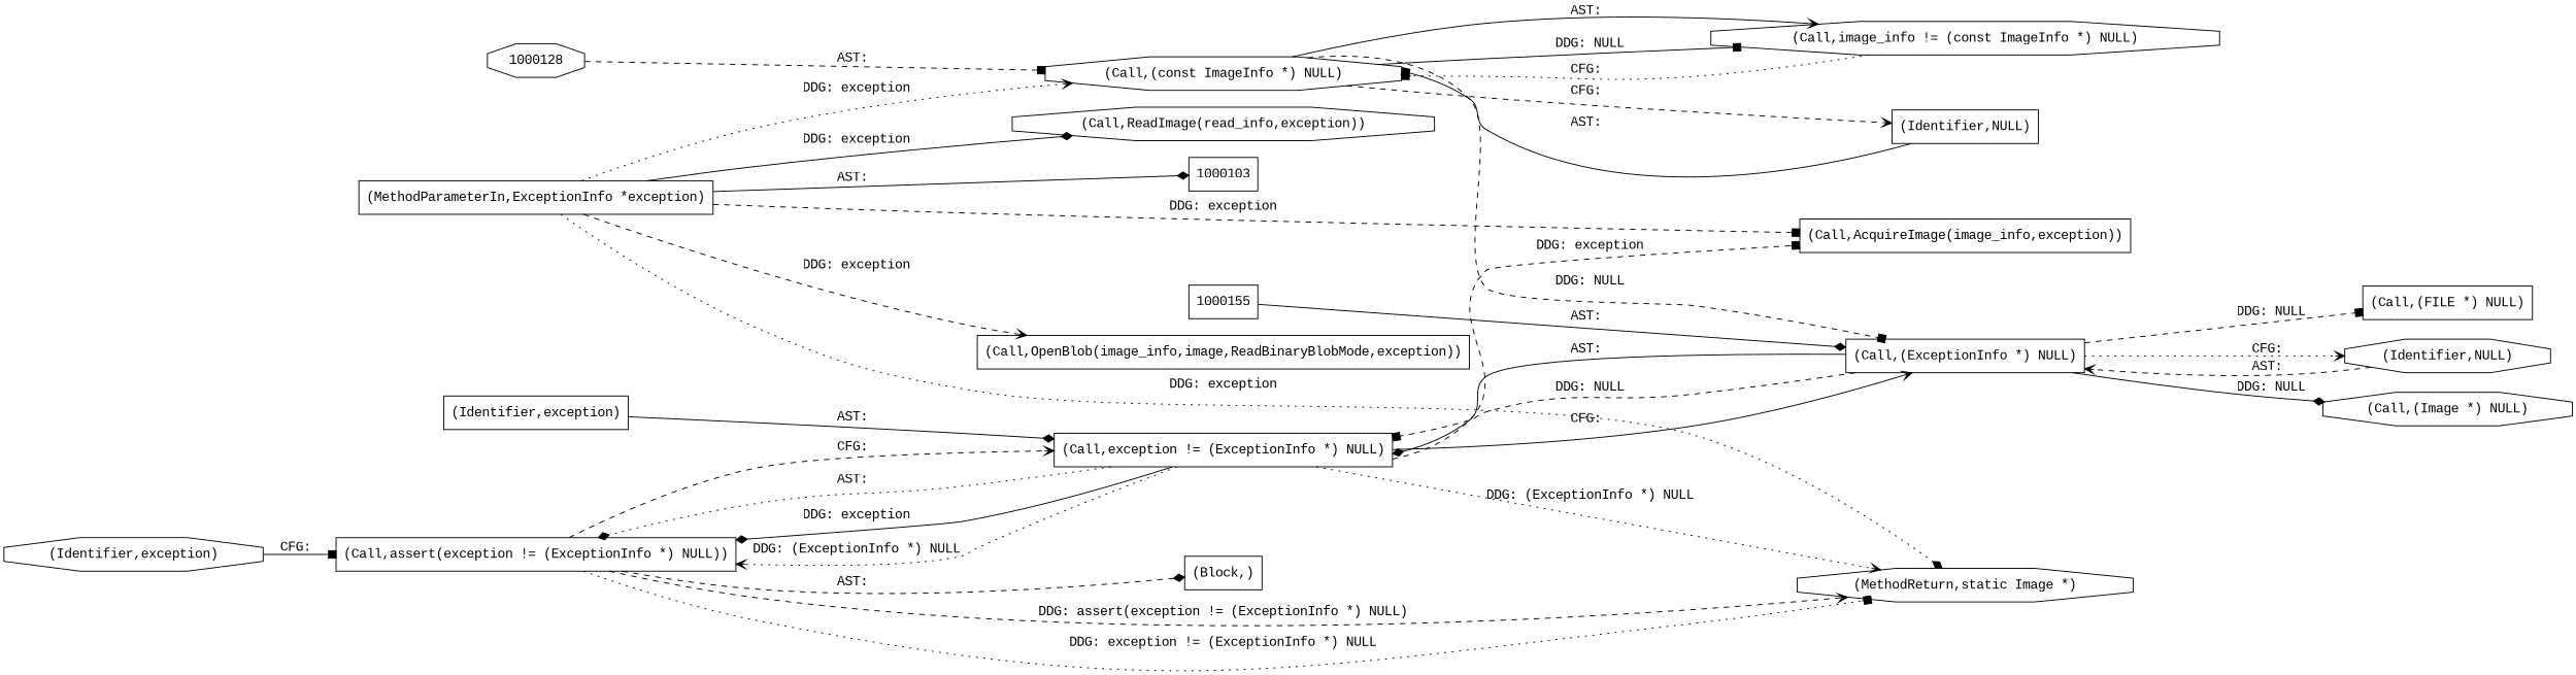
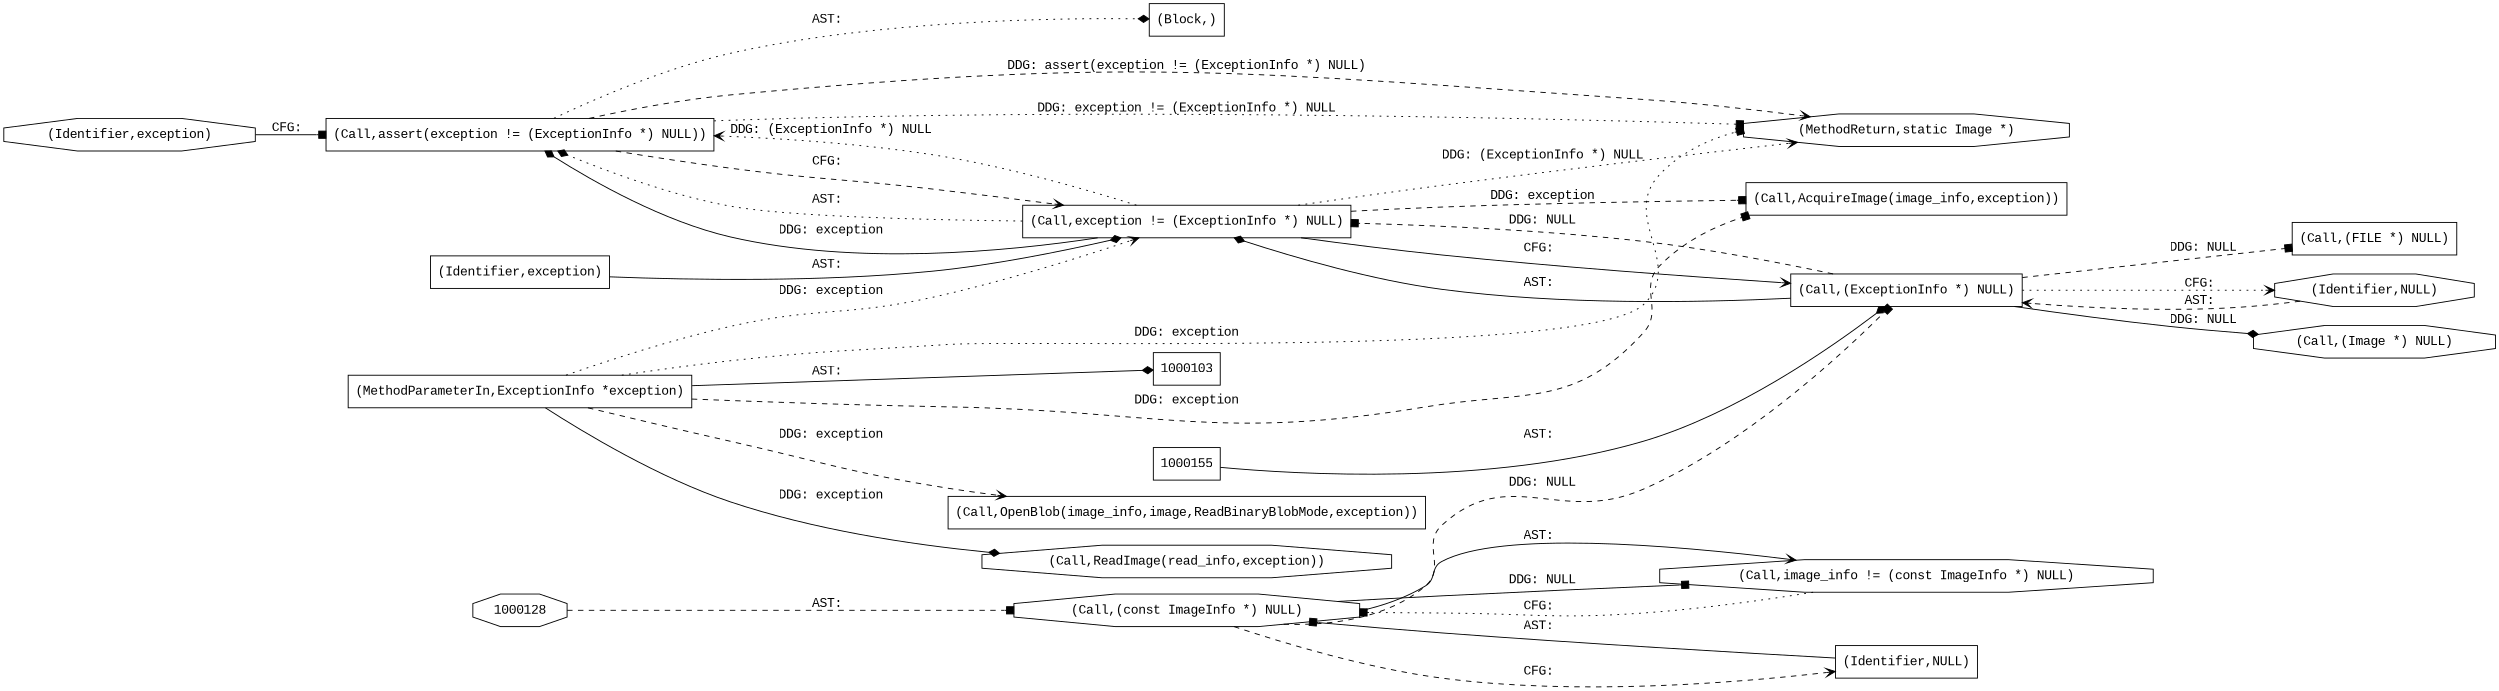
  digraph {
    fontname="Liberation Mono"
    rankdir=LR
    node [fontname="Liberation Mono" shape=box]
    edge [arrowhead=vee fontname="Liberation Mono" style=dashed]
    n1 [label="(Call,assert(exception != (ExceptionInfo *) NULL))"]
    n2 [label="(Call,exception != (ExceptionInfo *) NULL)"]
    n3 [label="(MethodReturn,static Image *)" shape=octagon]
    n4 [label="(Block,)"]
    n5 [label="(Call,(ExceptionInfo *) NULL)"]
    n6 [label="(Call,AcquireImage(image_info,exception))"]
    n7 [label="(Call,(FILE *) NULL)"]
    n8 [label="(Identifier,NULL)" shape=octagon]
    n9 [label="(Call,(Image *) NULL)" shape=octagon]
    n10 [label="(MethodParameterIn,ExceptionInfo *exception)"]
    n11 [label="(Call,OpenBlob(image_info,image,ReadBinaryBlobMode,exception))"]
    n12 [label="(Call,ReadImage(read_info,exception))" shape=octagon]
    1000103
    n14 [label="(Call,(const ImageInfo *) NULL)" shape=octagon]
    n15 [label="(Identifier,NULL)"]
    n16 [label="(Call,image_info != (const ImageInfo *) NULL)" shape=octagon]
    n17 [label="(Identifier,exception)"]
    n18 [label="(Identifier,exception)" shape=octagon]
    1000155
    1000128 [shape=octagon]
    n1 -> n2 [label="CFG: "]
    n1 -> n3 [label="DDG: assert(exception != (ExceptionInfo *) NULL)"]
    n1 -> n3 [arrowhead=box label="DDG: exception != (ExceptionInfo *) NULL" style=dotted]
-   n1 -> n4 [arrowhead=diamond label="AST: "]
+   n1 -> n4 [arrowhead=diamond label="AST: " style=dotted]
    n2 -> n1 [arrowhead=diamond label="AST: " style=dotted]
    n2 -> n1 [arrowhead=diamond label="DDG: exception" style=solid]
    n2 -> n1 [label="DDG: (ExceptionInfo *) NULL" style=dotted]
    n2 -> n3 [label="DDG: (ExceptionInfo *) NULL" style=dotted]
    n2 -> n5 [label="CFG: " style=solid]
    n2 -> n6 [arrowhead=box label="DDG: exception"]
    n5 -> n2 [arrowhead=diamond label="AST: " style=solid]
    n5 -> n2 [arrowhead=box label="DDG: NULL"]
    n5 -> n7 [arrowhead=box label="DDG: NULL"]
    n5 -> n8 [label="CFG: " style=dotted]
    n5 -> n9 [arrowhead=diamond label="DDG: NULL" style=solid]
    n8 -> n5 [label="AST: "]
-   n10 -> n14 [label="DDG: exception" style=dotted]
-   n10 -> n3 [arrowhead=diamond label="DDG: exception" style=dotted]
+   n10 -> n2 [label="DDG: exception" style=dotted]
+   n10 -> n3 [arrowhead=box label="DDG: exception" style=dotted]
    n10 -> n6 [arrowhead=box label="DDG: exception"]
    n10 -> n11 [label="DDG: exception"]
    n10 -> n12 [arrowhead=diamond label="DDG: exception" style=solid]
    n10 -> 1000103 [arrowhead=diamond label="AST: " style=solid]
    n14 -> n5 [arrowhead=box label="DDG: NULL"]
    n14 -> n15 [label="CFG: "]
    n14 -> n16 [label="AST: " style=solid]
    n14 -> n16 [arrowhead=box label="DDG: NULL" style=solid]
    n15 -> n14 [arrowhead=box label="AST: " style=solid]
    n16 -> n14 [arrowhead=box label="CFG: " style=dotted]
    n17 -> n2 [arrowhead=diamond label="AST: " style=solid]
    n18 -> n1 [arrowhead=box label="CFG: " style=solid]
    1000155 -> n5 [arrowhead=diamond label="AST: " style=solid]
    1000128 -> n14 [arrowhead=box label="AST: "]
  }
